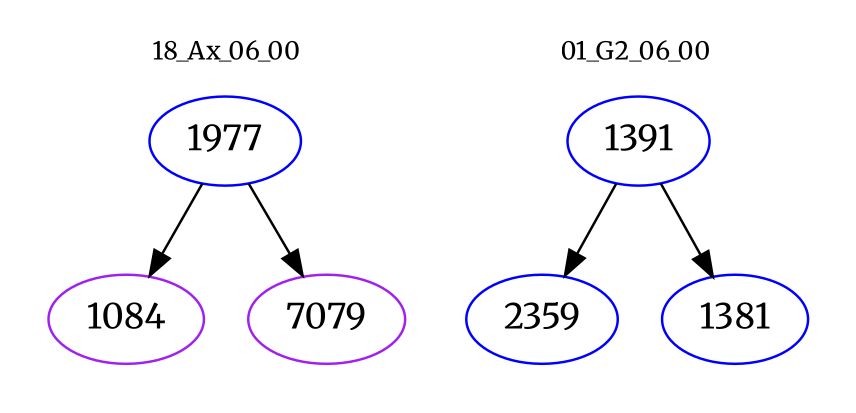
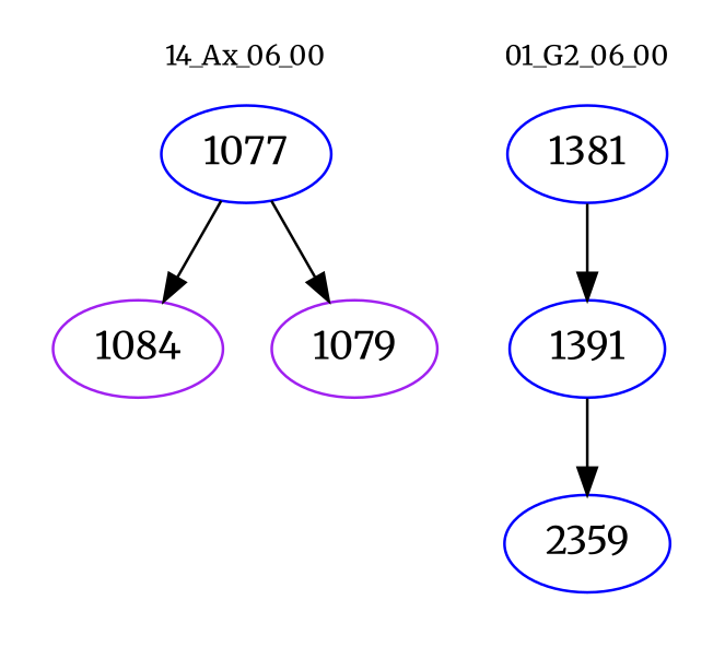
  digraph {
    fontname=Merriweather
    node [color=blue fontname=Merriweather]
    edge [color=black fontname=Merriweather]
-   n1 [label=1977]
+   n1 [label=1077]
    n2 [color=purple label=1084]
-   n3 [color=purple label=7079]
+   n3 [color=purple label=1079]
    n4 [label=1391]
    n5 [label=2359]
    n6 [label=1381]
    subgraph cluster_1 {
      color=white
      fontsize=10
-     label="18_Ax_06_00"
+     label="14_Ax_06_00"
      n1
      n2
      n3
    }
    subgraph cluster_2 {
      color=white
      fontsize=10
      label="01_G2_06_00"
      n4
      n5
      n6
    }
    n1 -> n2
    n1 -> n3
    n4 -> n5
-   n4 -> n6
+   n6 -> n4
  }
